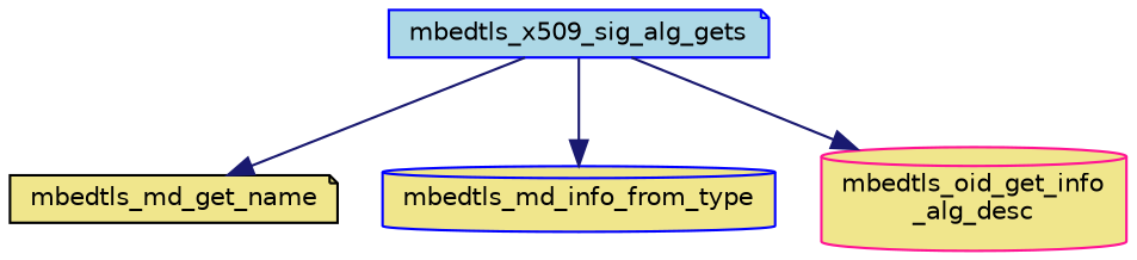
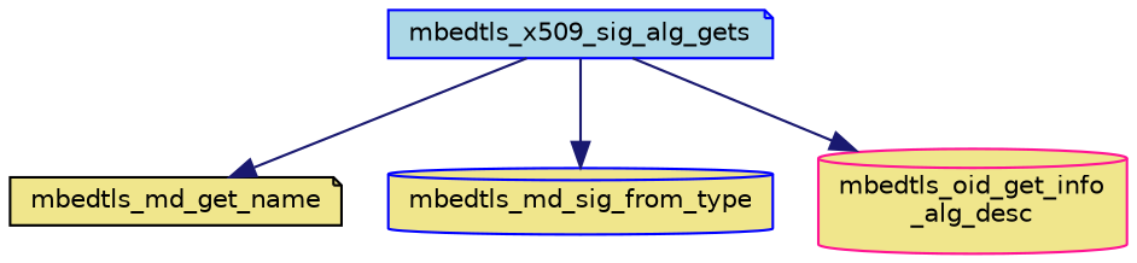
  digraph {
    rankdir=TB
    node [color=blue fillcolor=khaki fontname=Helvetica fontsize=10 shape=note style=filled]
    edge [color=midnightblue fontname=Helvetica fontsize=10 labelfontname=Helvetica labelfontsize=10 style=solid]
    n1 [fillcolor=lightblue fontcolor=black height=0.2 label=mbedtls_x509_sig_alg_gets width=0.4]
    n2 [color=black height=0.2 label=mbedtls_md_get_name width=0.4]
-   n3 [height=0.2 label=mbedtls_md_info_from_type shape=cylinder width=0.4]
+   n3 [height=0.2 label=mbedtls_md_sig_from_type shape=cylinder width=0.4]
    n4 [color=deeppink height=0.2 label="mbedtls_oid_get_info\l_alg_desc" shape=cylinder width=0.4]
    n1 -> n2
    n1 -> n3
    n1 -> n4
  }
